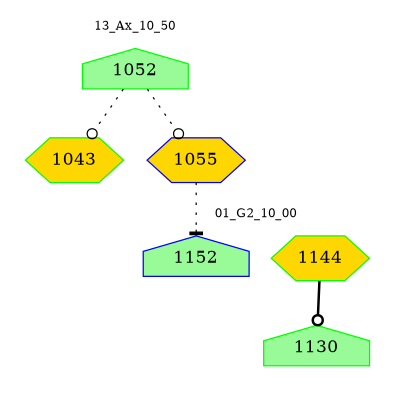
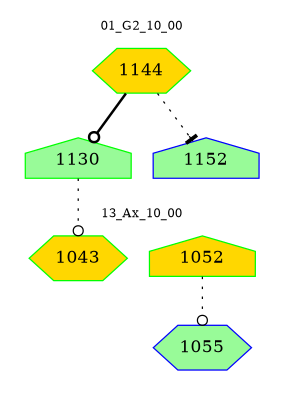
  digraph {
    node [color=green fillcolor=palegreen shape=house style=filled]
    edge [arrowhead=odot color=black style=dotted]
-   n1 [label=1052]
+   n1 [fillcolor=gold label=1052]
    n2 [fillcolor=gold label=1043 shape=hexagon]
-   n3 [color=blue fillcolor=gold label=1055 shape=hexagon]
+   n3 [color=blue label=1055 shape=hexagon]
    n4 [fillcolor=gold label=1144 shape=hexagon]
    n5 [label=1130]
    n6 [color=blue label=1152]
    subgraph cluster_1 {
      color=white
      fontsize=10
-     label="13_Ax_10_50"
+     label="13_Ax_10_00"
      n1
      n2
      n3
    }
    subgraph cluster_2 {
      color=white
      fontsize=10
      label="01_G2_10_00"
      n4
      n5
      n6
    }
-   n1 -> n2
+   n5 -> n2
    n1 -> n3
    n4 -> n5 [style=bold]
-   n3 -> n6 [arrowhead=tee]
+   n4 -> n6 [arrowhead=tee]
  }
